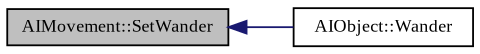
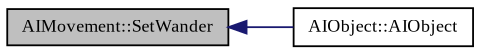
  digraph {
    rankdir=LR
    fontname="Liberation Serif"
    node [color=black fontname="Liberation Serif" fontsize=10 shape=record style=filled]
    n1 [fillcolor=grey75 fontcolor=black height=0.2 label="AIMovement::SetWander" width=0.4]
-   n2 [fillcolor=white height=0.2 label="AIObject::Wander" width=0.4]
+   n2 [fillcolor=white height=0.2 label="AIObject::AIObject" width=0.4]
    n1 -> n2 [color=midnightblue dir=back fontname="Liberation Serif" fontsize=10 labelfontname=Helvetica labelfontsize=10 style=solid]
  }
